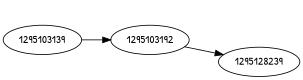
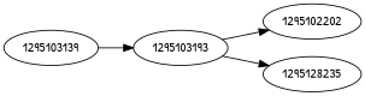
  strict digraph {
    fontname="Patrick Hand"
    rankdir=LR
    node [fontname="Patrick Hand"]
    edge [fontname="Patrick Hand"]
-   1295103192
-   1295128239
+   1295103192 [label=1295103193]
+   1295102202
+   1295128239 [label=1295128235]
    n4 [label=1295103139]
+   1295103192 -> 1295102202
    1295103192 -> 1295128239
    n4 -> 1295103192
  }
